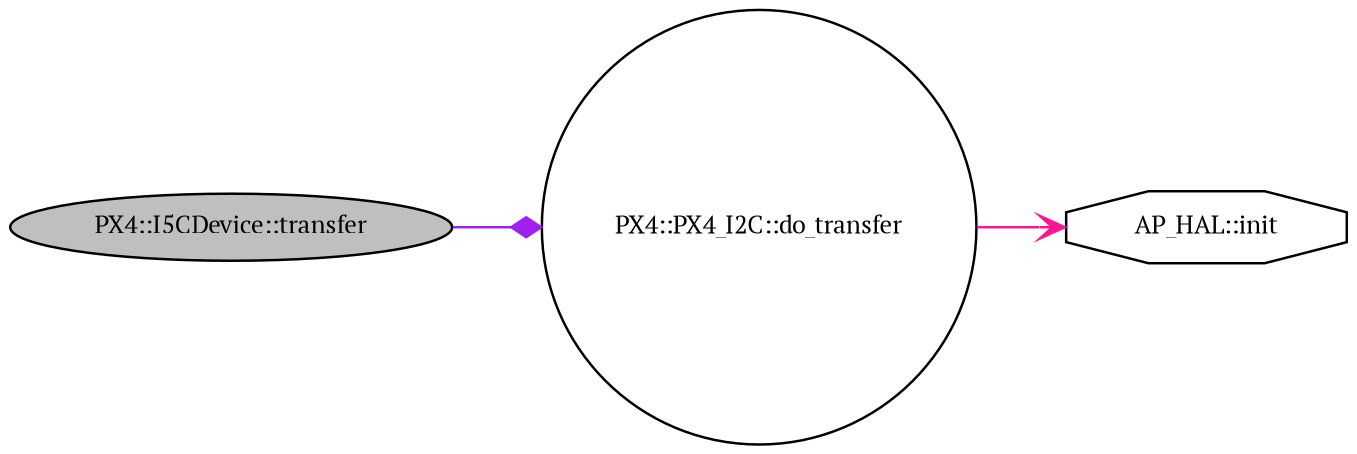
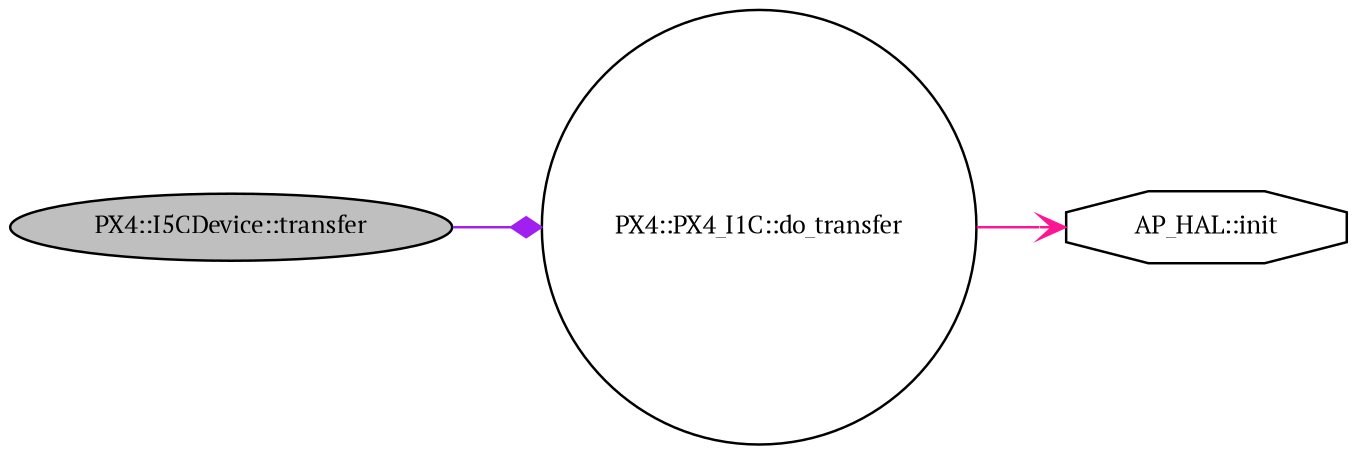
  digraph {
    fontname="PT Serif"
    rankdir=LR
    node [color=black fillcolor=white fontname="PT Serif" fontsize=10 style=filled]
    edge [fontname="PT Serif" fontsize=10 labelfontname=Helvetica labelfontsize=10 style=solid]
    n1 [fillcolor=grey75 fontcolor=black height=0.2 label="PX4::I5CDevice::transfer" shape=ellipse width=0.4]
-   n2 [height=0.2 label="PX4::PX4_I2C::do_transfer" shape=circle width=0.4]
+   n2 [height=0.2 label="PX4::PX4_I1C::do_transfer" shape=circle width=0.4]
    n3 [height=0.2 label="AP_HAL::init" shape=octagon width=0.4]
    n1 -> n2 [arrowhead=diamond color=purple]
    n2 -> n3 [arrowhead=vee color=deeppink]
  }
